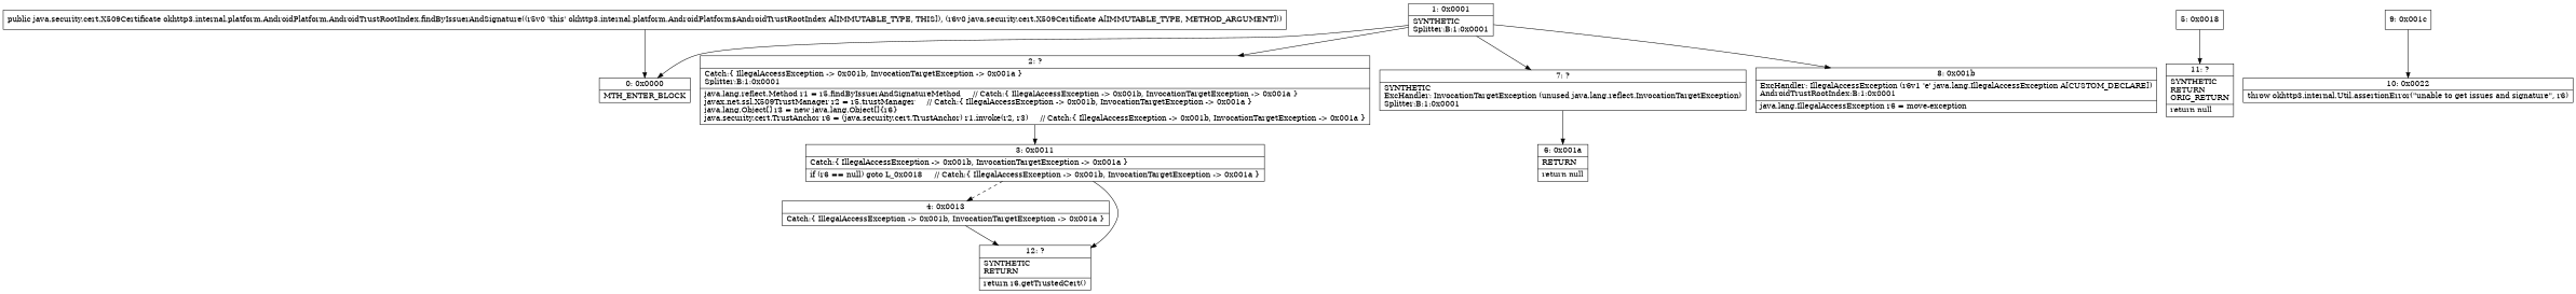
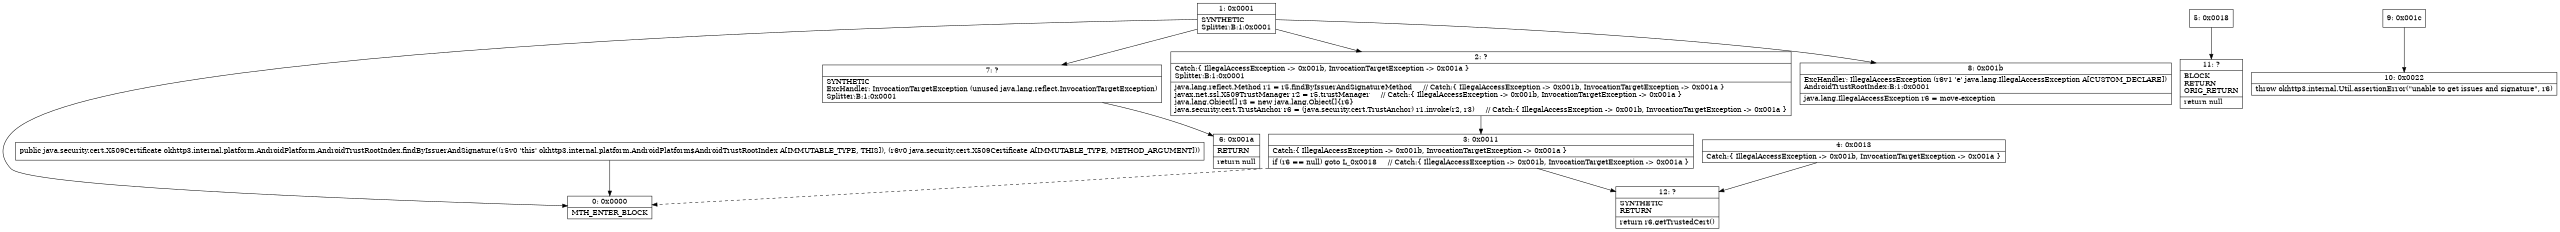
  digraph {
    node [shape=record]
    n1 [label="{0\:\ 0x0000|MTH_ENTER_BLOCK\l}"]
    n2 [label="{1\:\ 0x0001|SYNTHETIC\lSplitter:B:1:0x0001\l}"]
    n3 [label="{2\:\ ?|Catch:\{ IllegalAccessException \-\> 0x001b, InvocationTargetException \-\> 0x001a \}\lSplitter:B:1:0x0001\l|java.lang.reflect.Method r1 = r5.findByIssuerAndSignatureMethod     \/\/ Catch:\{ IllegalAccessException \-\> 0x001b, InvocationTargetException \-\> 0x001a \}\ljavax.net.ssl.X509TrustManager r2 = r5.trustManager     \/\/ Catch:\{ IllegalAccessException \-\> 0x001b, InvocationTargetException \-\> 0x001a \}\ljava.lang.Object[] r3 = new java.lang.Object[]\{r6\}\ljava.security.cert.TrustAnchor r6 = (java.security.cert.TrustAnchor) r1.invoke(r2, r3)     \/\/ Catch:\{ IllegalAccessException \-\> 0x001b, InvocationTargetException \-\> 0x001a \}\l}"]
    n4 [label="{7\:\ ?|SYNTHETIC\lExcHandler: InvocationTargetException (unused java.lang.reflect.InvocationTargetException)\lSplitter:B:1:0x0001\l}"]
    n5 [label="{8\:\ 0x001b|ExcHandler: IllegalAccessException (r6v1 'e' java.lang.IllegalAccessException A[CUSTOM_DECLARE])\lAndroidTrustRootIndex:B:1:0x0001\l|java.lang.IllegalAccessException r6 = move\-exception\l}"]
    n6 [label="{3\:\ 0x0011|Catch:\{ IllegalAccessException \-\> 0x001b, InvocationTargetException \-\> 0x001a \}\l|if (r6 == null) goto L_0x0018     \/\/ Catch:\{ IllegalAccessException \-\> 0x001b, InvocationTargetException \-\> 0x001a \}\l}"]
    n7 [label="{6\:\ 0x001a|RETURN\l|return null\l}"]
    n8 [label="{4\:\ 0x0013|Catch:\{ IllegalAccessException \-\> 0x001b, InvocationTargetException \-\> 0x001a \}\l}"]
    n9 [label="{12\:\ ?|SYNTHETIC\lRETURN\l|return r6.getTrustedCert()\l}"]
    n10 [label="{5\:\ 0x0018}"]
-   n11 [label="{11\:\ ?|SYNTHETIC\lRETURN\lORIG_RETURN\l|return null\l}"]
+   n11 [label="{11\:\ ?|BLOCK\lRETURN\lORIG_RETURN\l|return null\l}"]
    n12 [label="{9\:\ 0x001c}"]
    n13 [label="{10\:\ 0x0022|throw okhttp3.internal.Util.assertionError(\"unable to get issues and signature\", r6)\l}"]
    n14 [label="{public java.security.cert.X509Certificate okhttp3.internal.platform.AndroidPlatform.AndroidTrustRootIndex.findByIssuerAndSignature((r5v0 'this' okhttp3.internal.platform.AndroidPlatform$AndroidTrustRootIndex A[IMMUTABLE_TYPE, THIS]), (r6v0 java.security.cert.X509Certificate A[IMMUTABLE_TYPE, METHOD_ARGUMENT])) }"]
    n2 -> n1
    n2 -> n3
    n2 -> n4
    n2 -> n5
    n3 -> n6
    n4 -> n7
-   n6 -> n8 [style=dashed]
+   n6 -> n1 [style=dashed]
    n6 -> n9
    n8 -> n9
    n10 -> n11
    n12 -> n13
    n14 -> n1
  }
